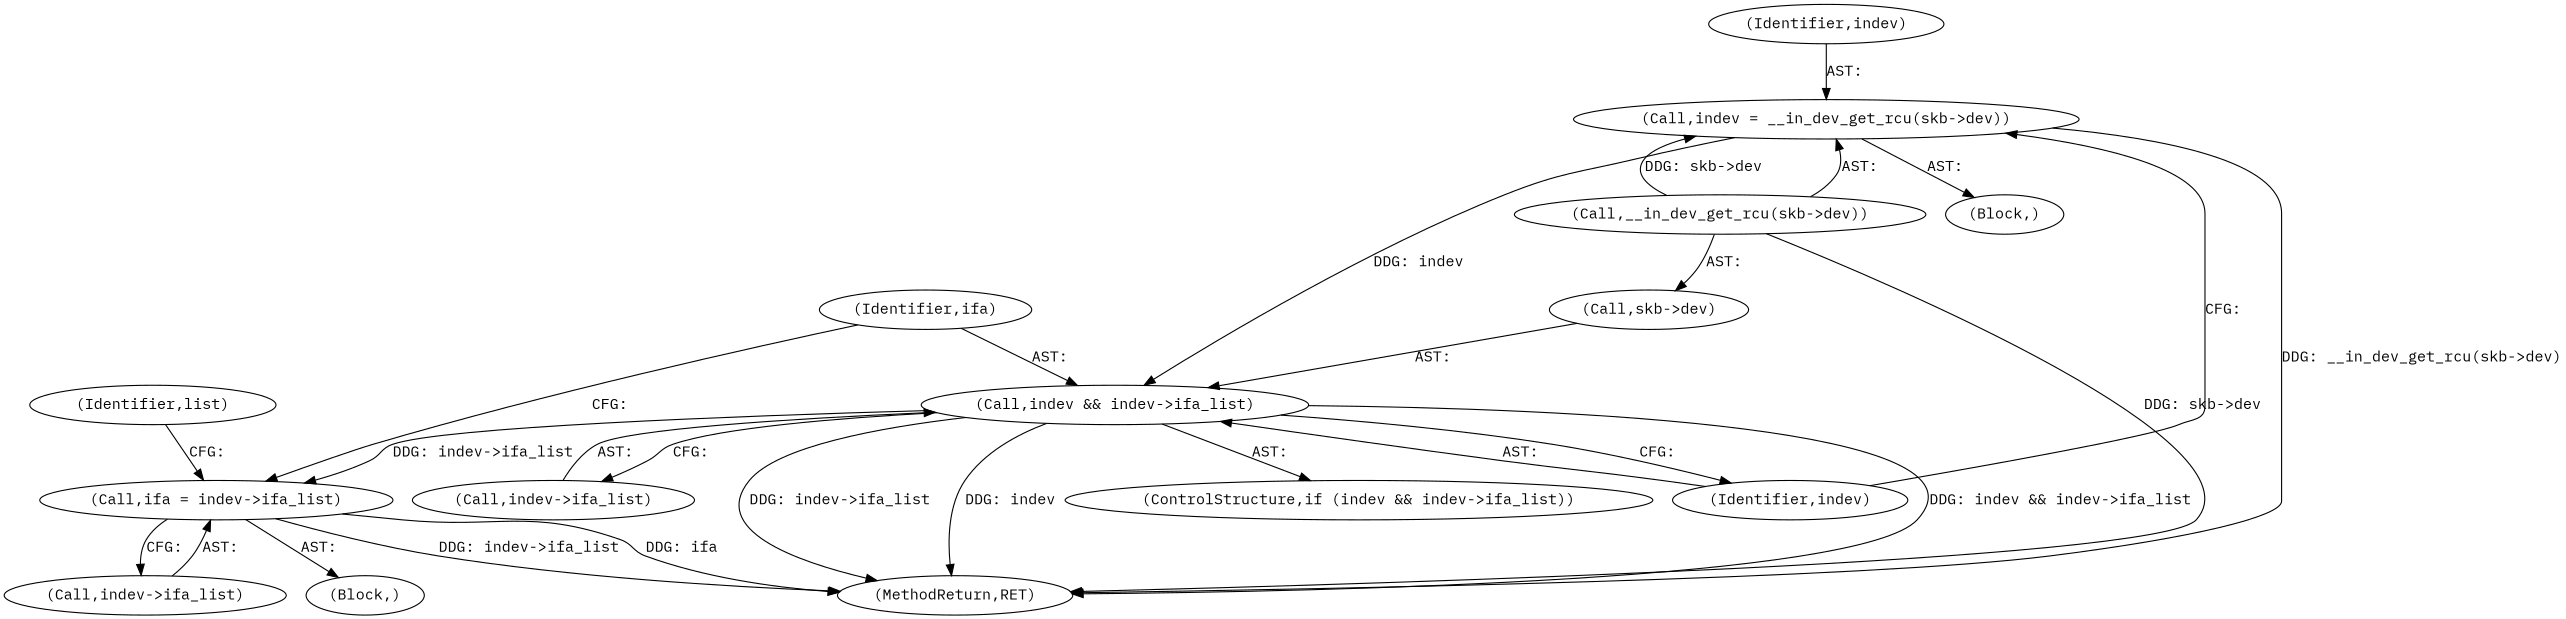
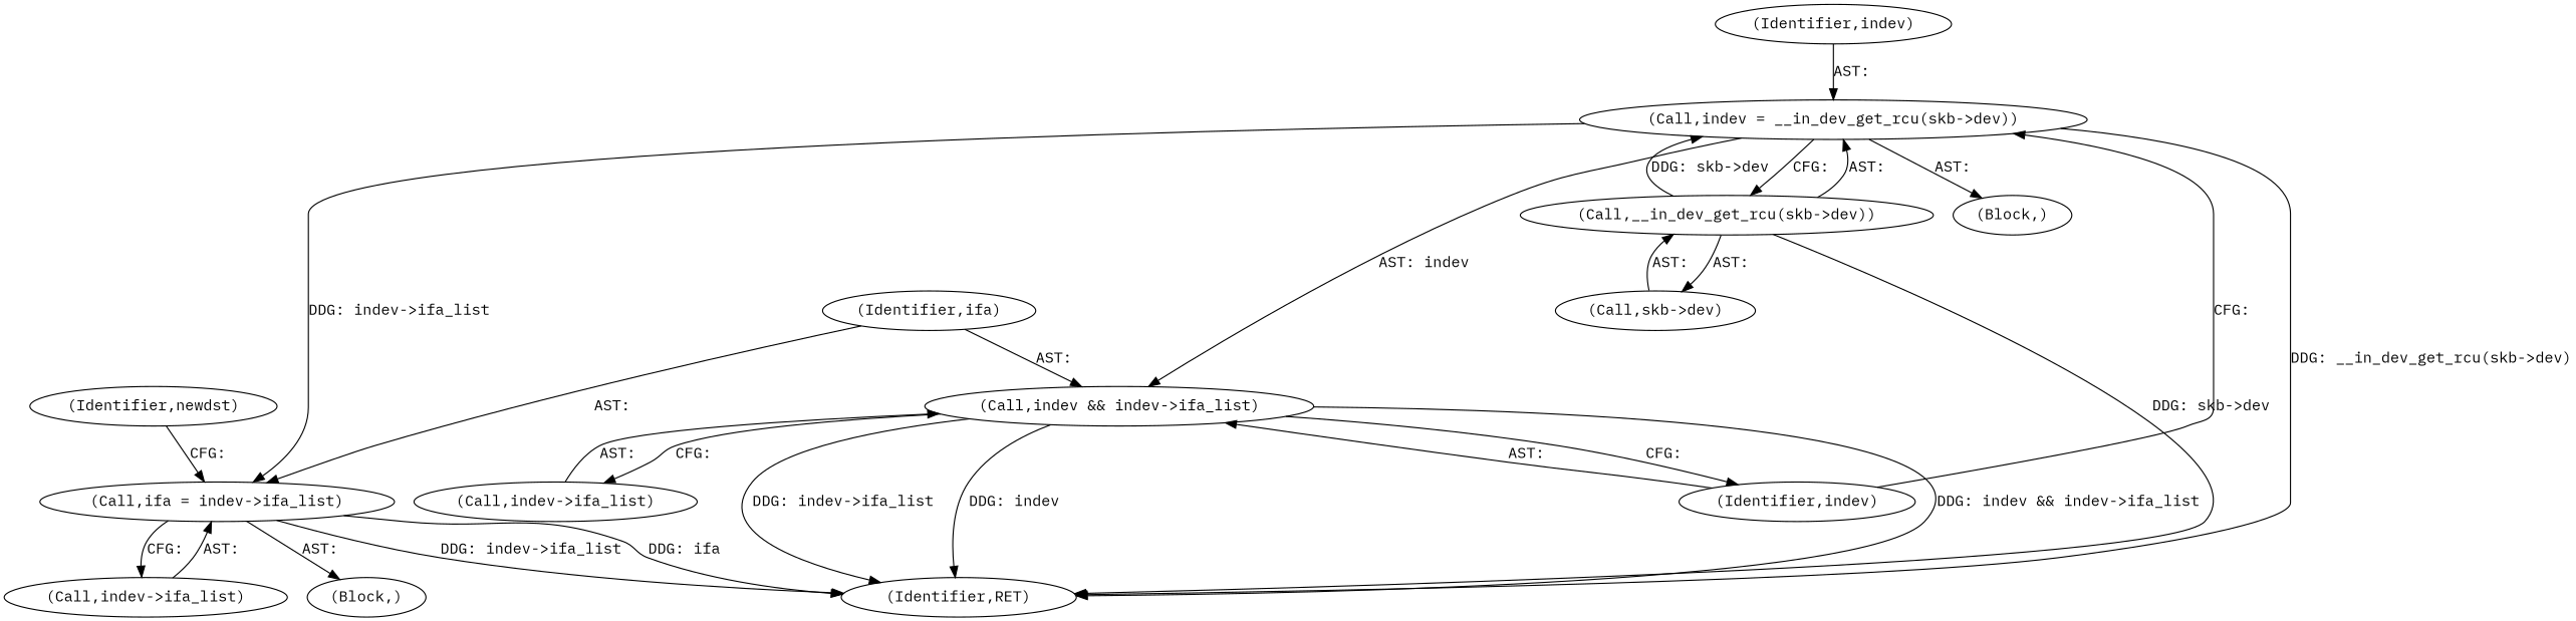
  digraph {
    fontname="IBM Plex Mono"
    node [fontname="IBM Plex Mono"]
    edge [fontname="IBM Plex Mono"]
    n1 [label="(Call,indev = __in_dev_get_rcu(skb->dev))"]
    n2 [label="(Call,__in_dev_get_rcu(skb->dev))"]
    n3 [label="(Call,indev && indev->ifa_list)"]
-   n4 [label="(MethodReturn,RET)"]
+   n4 [label="(Identifier,RET)"]
    n5 [label="(Block,)"]
    n6 [label="(Call,skb->dev)"]
    n7 [label="(Call,ifa = indev->ifa_list)"]
    n8 [label="(Identifier,indev)"]
-   n9 [label="(ControlStructure,if (indev && indev->ifa_list))"]
    n10 [label="(Call,indev->ifa_list)"]
    n11 [label="(Call,indev->ifa_list)"]
    n12 [label="(Block,)"]
    n13 [label="(Identifier,indev)"]
-   n14 [label="(Identifier,list)"]
+   n14 [label="(Identifier,newdst)"]
    n15 [label="(Identifier,ifa)"]
-   n1 -> n3 [label="DDG: indev"]
+   n1 -> n2 [label="CFG: "]
+   n1 -> n3 [label="AST: indev"]
    n1 -> n4 [label="DDG: __in_dev_get_rcu(skb->dev)"]
    n1 -> n5 [label="AST: "]
    n2 -> n1 [label="AST: "]
    n2 -> n1 [label="DDG: skb->dev"]
    n2 -> n4 [label="DDG: skb->dev"]
    n2 -> n6 [label="AST: "]
    n3 -> n4 [label="DDG: indev && indev->ifa_list"]
    n3 -> n4 [label="DDG: indev->ifa_list"]
    n3 -> n4 [label="DDG: indev"]
-   n3 -> n7 [label="DDG: indev->ifa_list"]
+   n1 -> n7 [label="DDG: indev->ifa_list"]
    n3 -> n8 [label="CFG: "]
-   n3 -> n9 [label="AST: "]
    n3 -> n10 [label="CFG: "]
-   n6 -> n3 [label="AST: "]
+   n6 -> n2 [label="AST: "]
    n7 -> n4 [label="DDG: indev->ifa_list"]
    n7 -> n4 [label="DDG: ifa"]
    n7 -> n11 [label="CFG: "]
    n7 -> n12 [label="AST: "]
    n8 -> n1 [label="CFG: "]
    n8 -> n3 [label="AST: "]
    n10 -> n3 [label="AST: "]
    n11 -> n7 [label="AST: "]
    n13 -> n1 [label="AST: "]
    n14 -> n7 [label="CFG: "]
    n15 -> n3 [label="AST: "]
-   n15 -> n7 [label="CFG: "]
+   n15 -> n7 [label="AST: "]
  }
